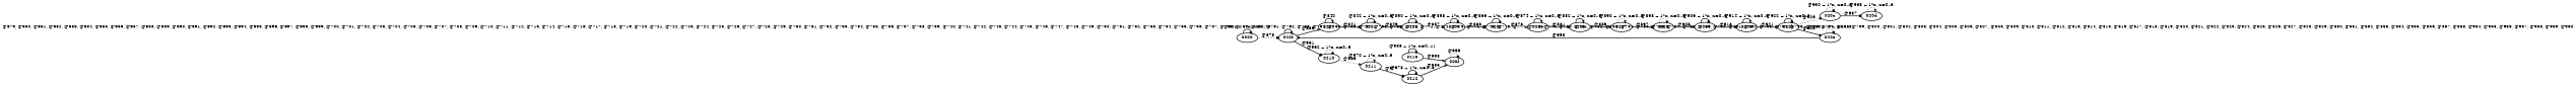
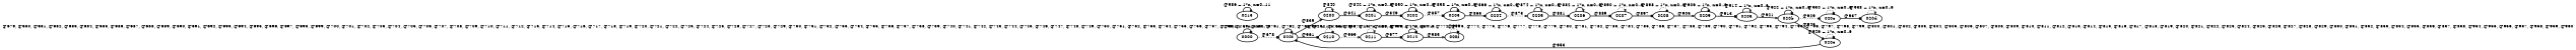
  digraph {
    rankdir=LR
    node [fontsize=20 penwidth=3 shape=oval style=rounded]
    edge [arrowhead=box arrowsize=1 color=black fontsize=20 penwidth=3 style=bold]
    0000
    "020f"
    0200
    0210
    0201
    0211
    0202
    0203
    0204
    0205
    0206
    0207
    0208
    0209
    "020a"
    "020b"
    "020c"
    "020e"
    "020d"
    0212
    "000f"
    0213
    0000 -> 0000 [label="@601 + 1*n, n=0..76"]
    0000 -> "020f" [label="@678" style=dotted]
    "020f" -> "020f" [arrowhead=dot label="@679, @680, @681, @682, @683, @684, @685, @686, @687, @688, @689, @690, @691, @692, @693, @694, @695, @696, @697, @698, @699, @700, @701, @702, @703, @704, @705, @706, @707, @708, @709, @710, @711, @712, @713, @714, @715, @716, @717, @718, @719, @720, @721, @722, @723, @724, @725, @726, @727, @728, @729, @730, @731, @732, @733, @734, @735, @736, @737, @738, @739, @740, @741, @742, @743, @744, @745, @746, @747, @748, @749, @750, @751, @752, @753, @754, @755, @756, @757, @758, @759, @760, @761, @762, @763, @764, @765, @766, @767, @768, @769, @770, @771, @772, @773, @774, @775, @776, @777, @778, @779, @780, @781, @782, @783, @784, @785, @786, @787, @788, @789, @790, @791, @792, @793, @794, @795, @796, @797, @798, @799, @800, @801, @802, @803, @804, @805, @806, @807, @808, @809, @810, @811, @812, @813, @814, @815, @816, @817, @818, @819, @820, @821, @822, @823, @824, @825, @826, @827, @828, @829, @830, @831, @832, @833, @834, @835, @836, @837, @838, @954, @955, @956, @957, @958, @959, @960" style=solid]
    "020f" -> 0200 [arrowhead=onormal label="@839" style=solid]
    "020f" -> 0210 [label="@961" style=solid]
    0200 -> 0200 [arrowhead=onormal label="@840"]
    0200 -> 0201 [label="@841"]
    0210 -> 0210 [arrowhead=dot label="@962 + 1*n, n=0..6" style=dotted]
    0210 -> 0211 [arrowhead=onormal label="@969" style=dotted]
    0201 -> 0201 [arrowhead=dot label="@842 + 1*n, n=0..6"]
    0201 -> 0202 [label="@849" style=solid]
    0211 -> 0211 [arrowhead=onormal label="@970 + 1*n, n=0..6" style=dotted]
    0211 -> 0212 [label="@977"]
    0202 -> 0202 [arrowhead=dot label="@850 + 1*n, n=0..6" style=solid]
    0202 -> 0203 [label="@857" style=dotted]
    0203 -> 0203 [label="@858 + 1*n, n=0..6" style=solid]
    0203 -> 0204 [arrowhead=dot label="@865"]
    0204 -> 0204 [arrowhead=dot label="@866 + 1*n, n=0..6"]
    0204 -> 0205 [arrowhead=onormal label="@873" style=dotted]
    0205 -> 0205 [arrowhead=onormal label="@874 + 1*n, n=0..6"]
    0205 -> 0206 [arrowhead=dot label="@881"]
    0206 -> 0206 [arrowhead=onormal label="@882 + 1*n, n=0..6"]
    0206 -> 0207 [label="@889" style=solid]
    0207 -> 0207 [arrowhead=onormal label="@890 + 1*n, n=0..6" style=dotted]
    0207 -> 0208 [label="@897" style=solid]
    0208 -> 0208 [arrowhead=dot label="@898 + 1*n, n=0..6" style=dotted]
    0208 -> 0209 [arrowhead=onormal label="@905"]
    0209 -> 0209 [label="@906 + 1*n, n=0..6"]
    0209 -> "020a" [label="@913"]
    "020a" -> "020a" [arrowhead=onormal label="@914 + 1*n, n=0..6"]
    "020a" -> "020b" [arrowhead=onormal label="@921" style=solid]
    "020b" -> "020b" [label="@922 + 1*n, n=0..6"]
    "020b" -> "020c" [arrowhead=dot label="@929" style=dotted]
    "020b" -> "020e" [arrowhead=dot label="@945" style=solid]
    "020c" -> "020c" [label="@930 + 1*n, n=0..6" style=dotted]
    "020c" -> "020d" [label="@937" style=solid]
    "020e" -> "020f" [arrowhead=dot label="@953" style=solid]
    "020e" -> "020e" [label="@946 + 1*n, n=0..6" style=dotted]
    "020d" -> "020d" [arrowhead=onormal label="@938 + 1*n, n=0..6" style=dotted]
    0212 -> 0212 [label="@978 + 1*n, n=0..6"]
    0212 -> "000f" [arrowhead=onormal label="@985" style=solid]
    "000f" -> "000f" [label="@999" style=dotted]
-   0213 -> "000f" [arrowhead=onormal label="@998"]
    0213 -> 0213 [arrowhead=dot label="@986 + 1*n, n=0..11" style=solid]
  }
